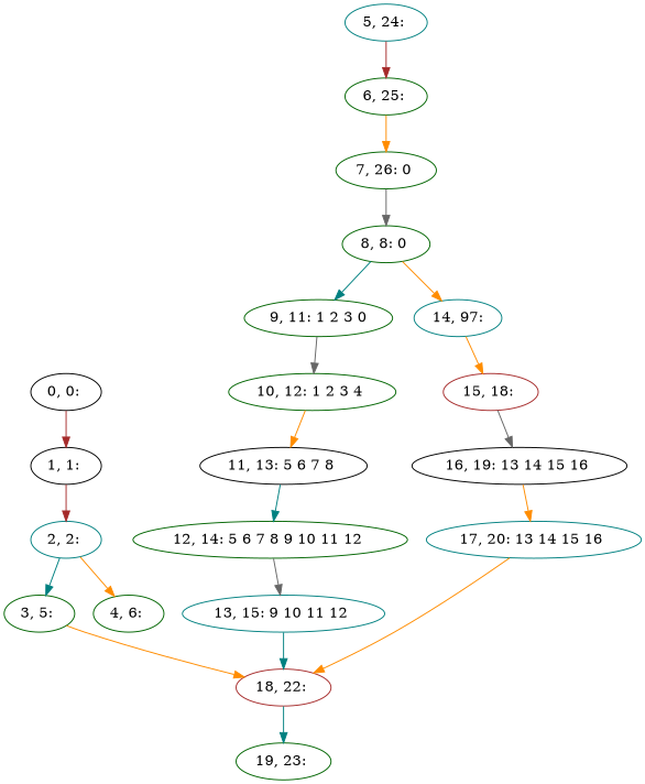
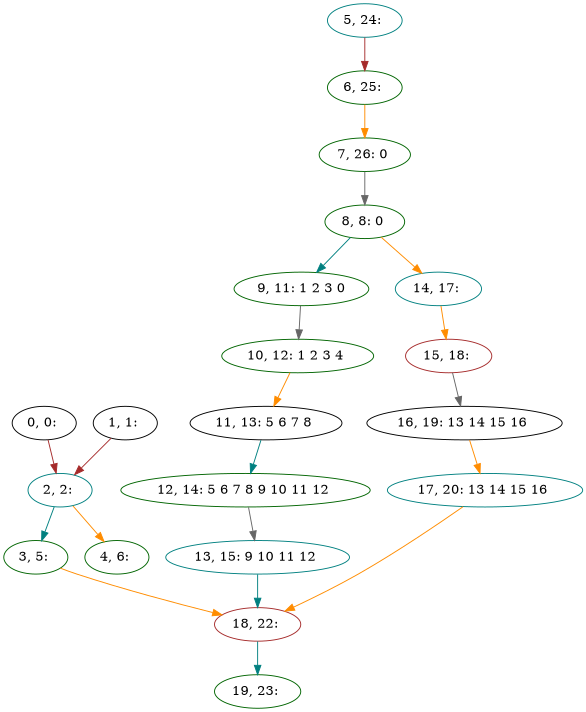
  digraph {
    node [color=darkgreen]
    edge [color=darkorange]
    n1 [color=black label="0, 0: "]
    n2 [color=black label="1, 1: "]
    n3 [color=teal label="2, 2: "]
    n4 [label="3, 5: "]
    n5 [label="4, 6: "]
    n6 [color=brown label="18, 22: "]
    n7 [label="19, 23: "]
    n8 [color=teal label="5, 24: "]
    n9 [label="6, 25: "]
    n10 [label="7, 26: 0 "]
    n11 [label="8, 8: 0 "]
    n12 [label="9, 11: 1 2 3 0"]
-   n13 [color=teal label="14, 97:"]
+   n13 [color=teal label="14, 17: "]
    n14 [label="10, 12: 1 2 3 4 "]
    n15 [color=brown label="15, 18: "]
    n16 [color=black label="11, 13: 5 6 7 8 "]
    n17 [label="12, 14: 5 6 7 8 9 10 11 12 "]
    n18 [color=teal label="13, 15: 9 10 11 12 "]
    n19 [color=black label="16, 19: 13 14 15 16 "]
    n20 [color=teal label="17, 20: 13 14 15 16 "]
-   n1 -> n2 [color=brown]
+   n1 -> n3 [color=brown]
    n2 -> n3 [color=brown]
    n3 -> n4 [color=teal]
    n3 -> n5
    n4 -> n6
    n6 -> n7 [color=teal]
    n8 -> n9 [color=brown]
    n9 -> n10
    n10 -> n11 [color=gray40]
    n11 -> n12 [color=teal]
    n11 -> n13
    n12 -> n14 [color=gray40]
    n13 -> n15
    n14 -> n16
    n15 -> n19 [color=gray40]
    n16 -> n17 [color=teal]
    n17 -> n18 [color=gray40]
    n18 -> n6 [color=teal]
    n19 -> n20
    n20 -> n6
  }
